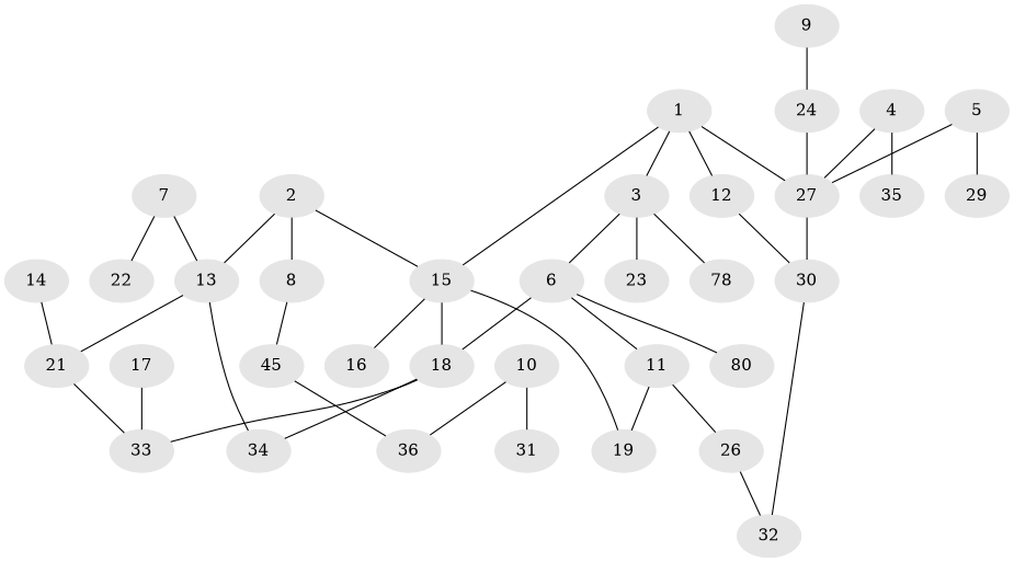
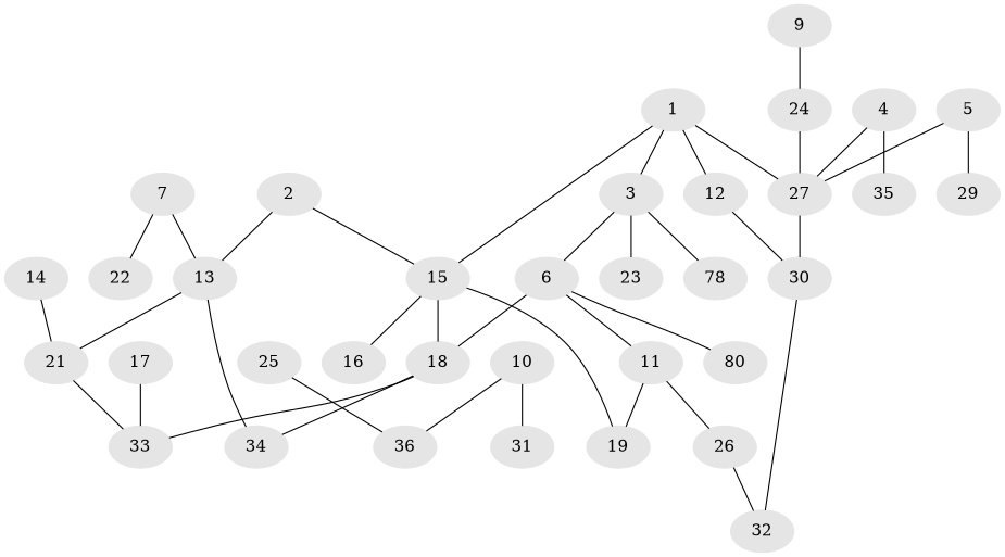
  graph {
    node [color=gray90 style=filled]
    edge [weight=1.0]
    1
    3
    12
    27
    15
    6
    23
    n8 [label=78]
    30
    13
    21
    34
    2
-   8
-   25 [label=45]
+   25
    18
    19
    16
    11
    n20 [label=80]
    4
    35
    5
    29
    26
    33
    7
    22
    36
    9
    24
    10
    31
    32
    14
    17
    1 -- 3
    1 -- 12
    1 -- 27
    1 -- 15
    3 -- 6
    3 -- 23
    3 -- n8
    12 -- 30
    27 -- 30
    15 -- 18
    15 -- 19
    15 -- 16
    6 -- 18
    6 -- 11
    6 -- n20
    30 -- 32
    13 -- 21
    13 -- 34
    21 -- 33
    2 -- 15
    2 -- 13
-   2 -- 8
-   8 -- 25
    25 -- 36
    18 -- 34
    18 -- 33
    11 -- 19
    11 -- 26
    4 -- 27
    4 -- 35
    5 -- 27
    5 -- 29
    26 -- 32
    7 -- 13
    7 -- 22
    9 -- 24
    24 -- 27
    10 -- 36
    10 -- 31
    14 -- 21
    17 -- 33
  }
